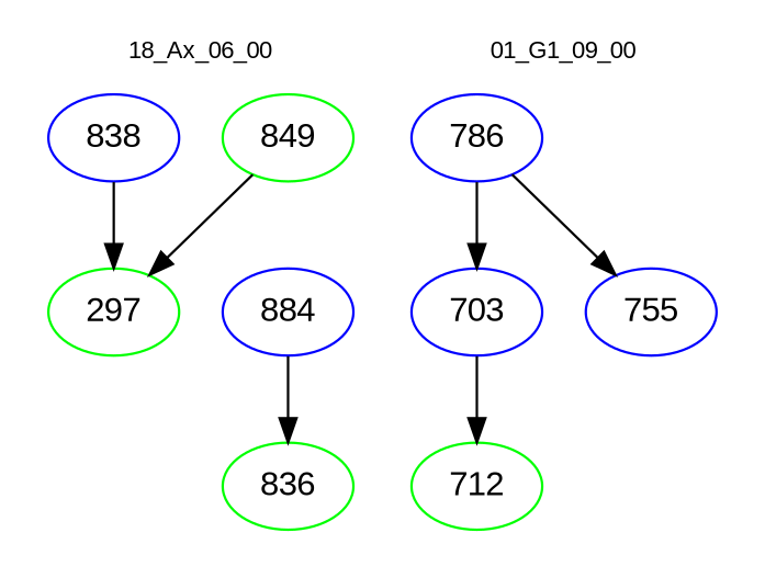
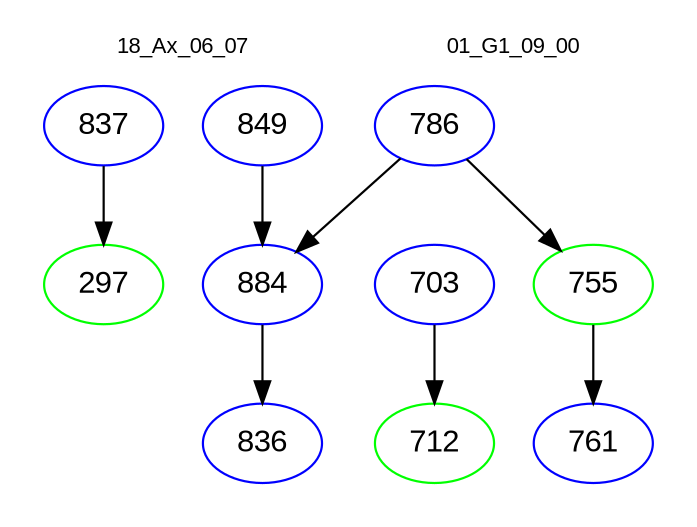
  digraph {
    fontname="Liberation Sans"
    node [color=blue fontname="Liberation Sans"]
    edge [color=black fontname="Liberation Sans"]
-   n1 [color=green label=849]
-   n2 [label=838]
+   n1 [label=849]
+   n2 [label=837]
    n3 [label=884]
    n4 [color=green label=297]
-   n5 [color=green label=836]
+   n5 [label=836]
    n6 [label=786]
    n7 [label=703]
-   n8 [label=755]
+   n8 [color=green label=755]
    n9 [color=green label=712]
+   n10 [label=761]
    subgraph cluster_1 {
      color=white
      fontsize=10
-     label="18_Ax_06_00"
+     label="18_Ax_06_07"
      n1
      n2
      n3
      n4
      n5
    }
    subgraph cluster_2 {
      color=white
      fontsize=10
      label="01_G1_09_00"
      n6
      n7
      n8
      n9
+     n10
    }
-   n1 -> n4
+   n1 -> n3
    n2 -> n4
    n3 -> n5
-   n6 -> n7
+   n6 -> n3
    n6 -> n8
    n7 -> n9
+   n8 -> n10
  }
